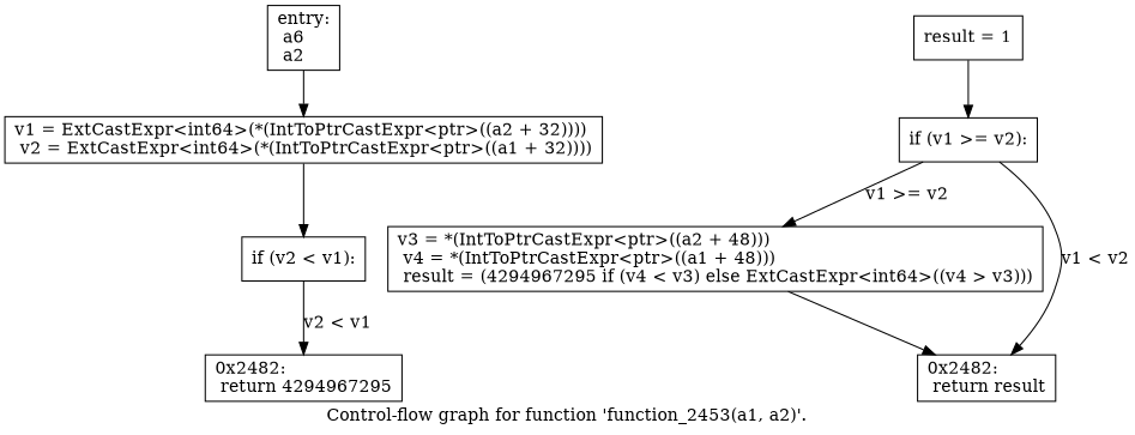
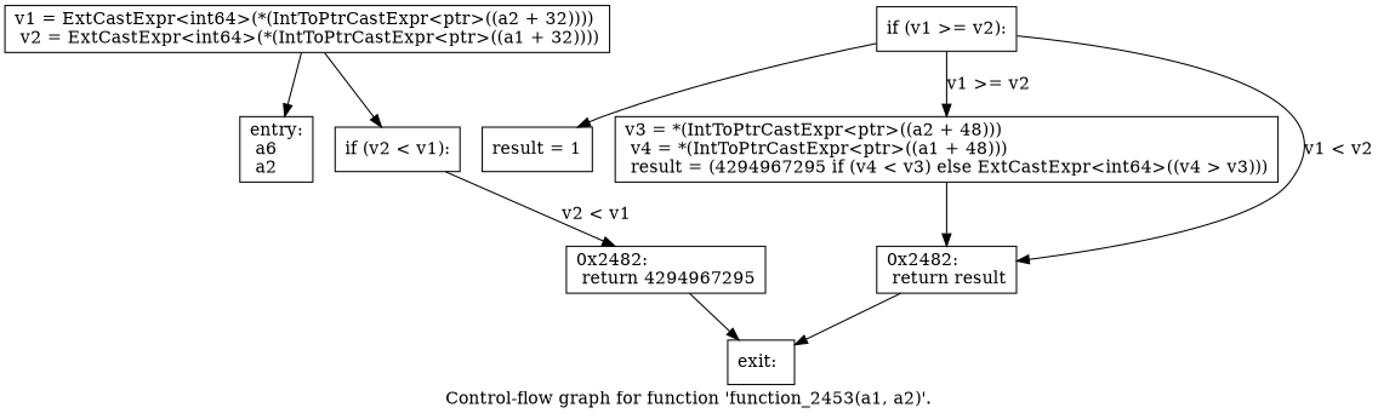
  digraph {
    label="Control-flow graph for function 'function_2453(a1, a2)'."
    node [shape=record]
    n1 [label="{entry:\l  a6\l  a2\l}"]
    n2 [label="{  v1 = ExtCastExpr\<int64\>(*(IntToPtrCastExpr\<ptr\>((a2 + 32))))\l  v2 = ExtCastExpr\<int64\>(*(IntToPtrCastExpr\<ptr\>((a1 + 32))))\l}"]
    n3 [label="{  if (v2 \< v1):\l}"]
    n4 [label="{0x2482:\l  return 4294967295\l}"]
+   n5 [label="{exit:\l}"]
    n6 [label="{  result = 1\l}"]
    n7 [label="{  if (v1 \>= v2):\l}"]
    n8 [label="{  v3 = *(IntToPtrCastExpr\<ptr\>((a2 + 48)))\l  v4 = *(IntToPtrCastExpr\<ptr\>((a1 + 48)))\l  result = (4294967295 if (v4 \< v3) else ExtCastExpr\<int64\>((v4 \> v3)))\l}"]
    n9 [label="{0x2482:\l  return result\l}"]
-   n1 -> n2
+   n2 -> n1
    n2 -> n3
    n3 -> n4 [label="v2 \< v1"]
-   n6 -> n7
+   n4 -> n5
+   n7 -> n6
    n7 -> n8 [label="v1 \>= v2"]
    n7 -> n9 [label="v1 \< v2"]
    n8 -> n9
+   n9 -> n5
  }
